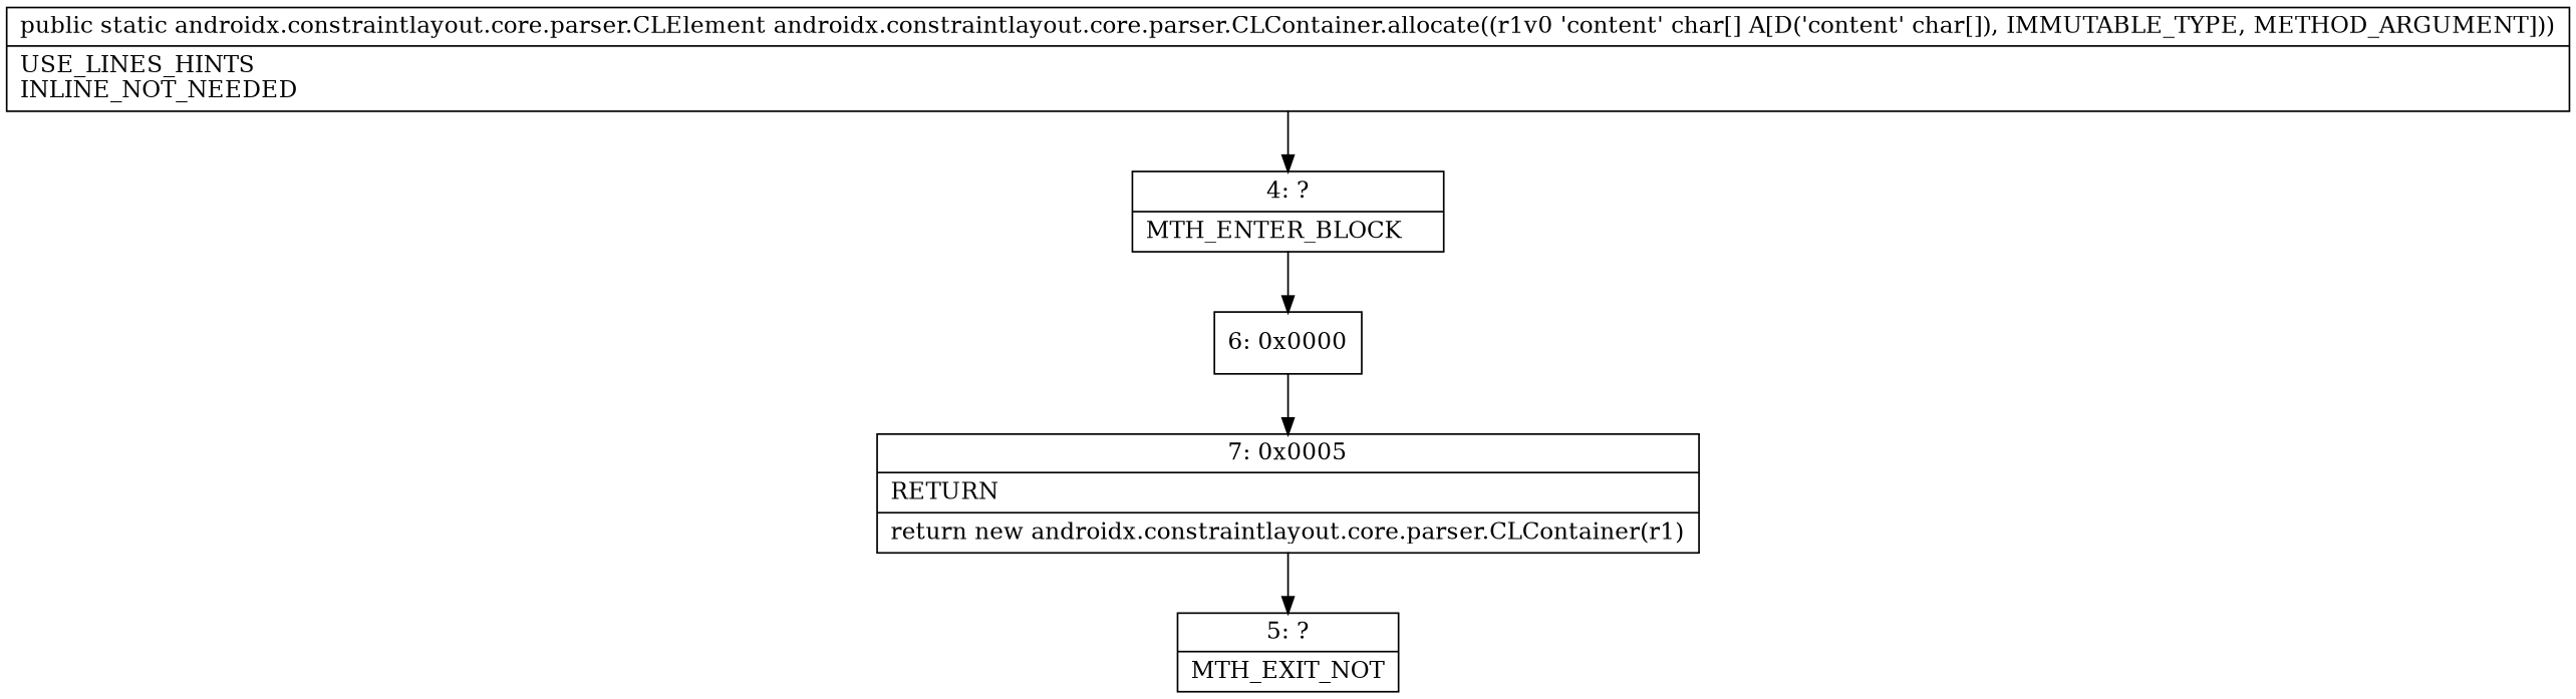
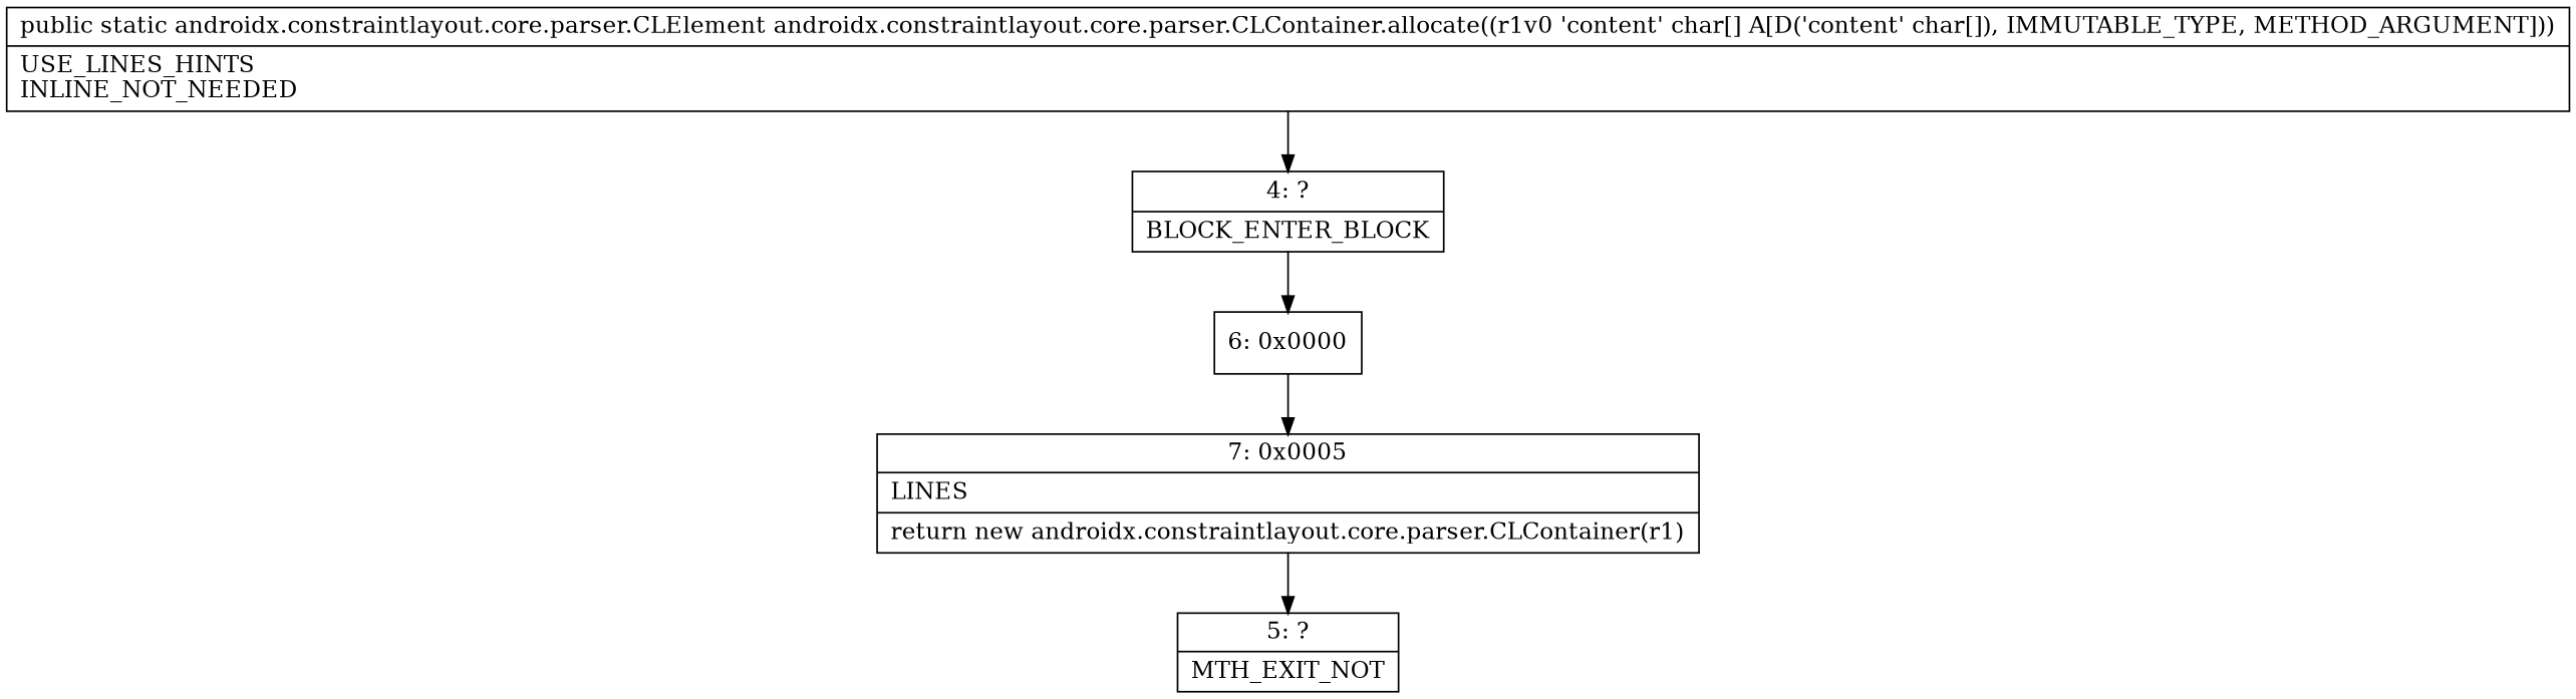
  digraph {
    node [shape=record]
-   n1 [label="{4\:\ ?|MTH_ENTER_BLOCK\l}"]
+   n1 [label="{4\:\ ?|BLOCK_ENTER_BLOCK\l}"]
    n2 [label="{6\:\ 0x0000}"]
-   n3 [label="{7\:\ 0x0005|RETURN\l|return new androidx.constraintlayout.core.parser.CLContainer(r1)\l}"]
+   n3 [label="{7\:\ 0x0005|LINES\l|return new androidx.constraintlayout.core.parser.CLContainer(r1)\l}"]
    n4 [label="{5\:\ ?|MTH_EXIT_NOT\l}"]
    n5 [label="{public static androidx.constraintlayout.core.parser.CLElement androidx.constraintlayout.core.parser.CLContainer.allocate((r1v0 'content' char[] A[D('content' char[]), IMMUTABLE_TYPE, METHOD_ARGUMENT]))  | USE_LINES_HINTS\lINLINE_NOT_NEEDED\l}"]
    n1 -> n2
    n2 -> n3
    n3 -> n4
    n5 -> n1
  }
